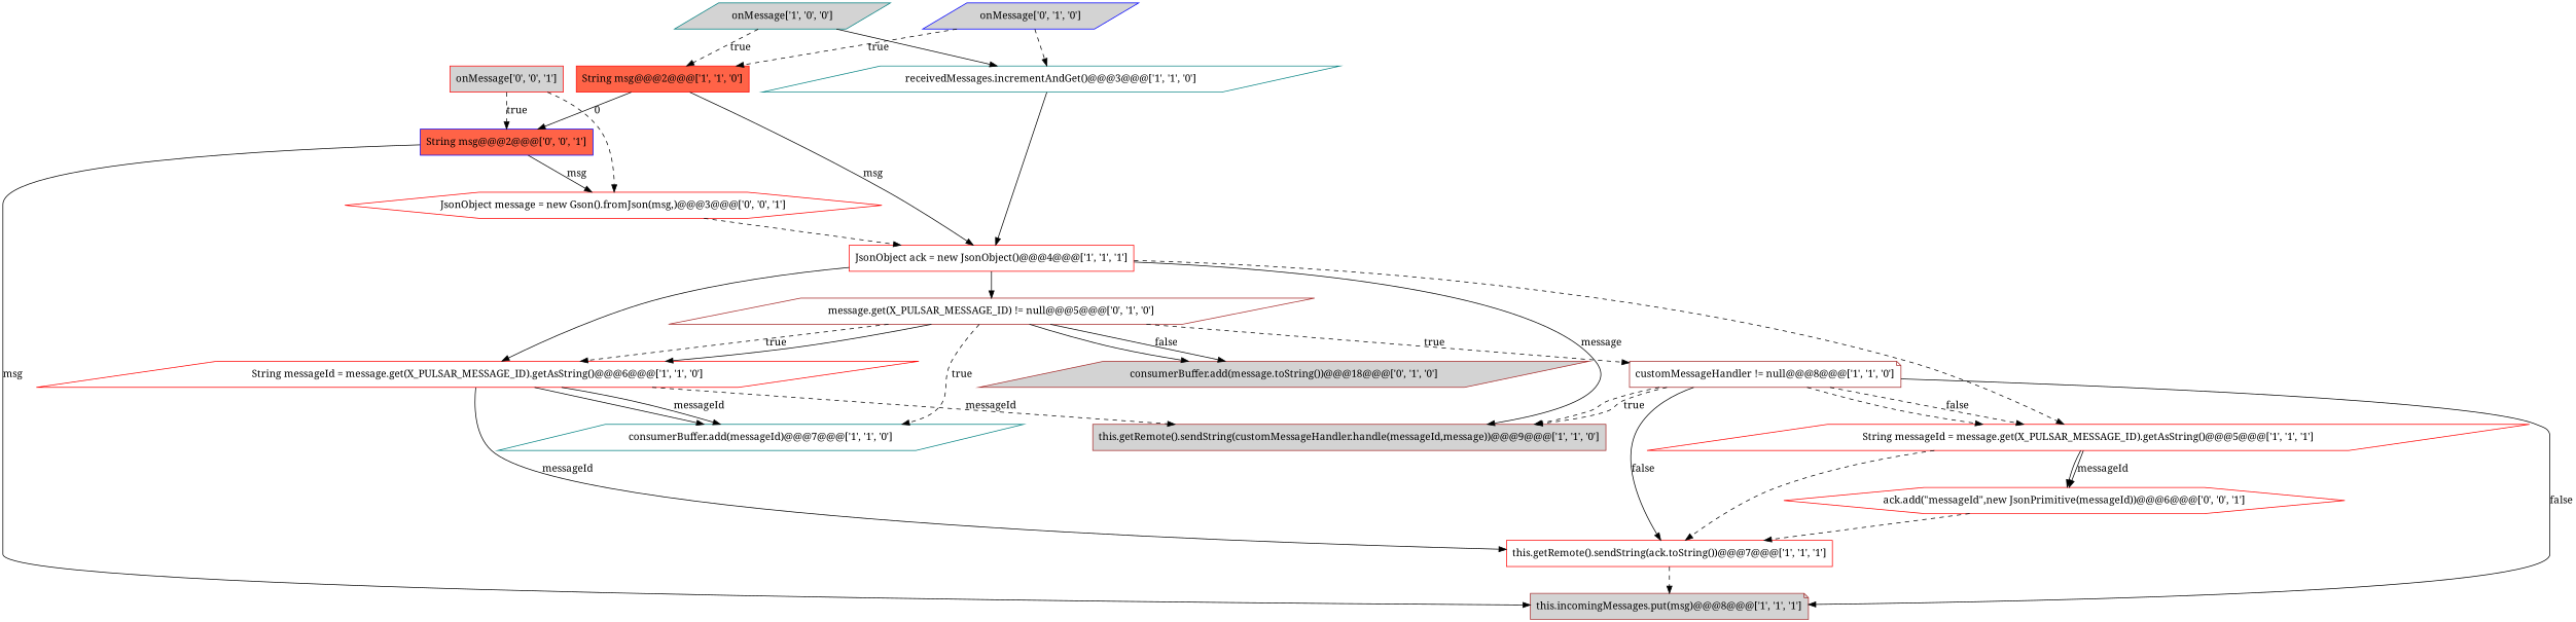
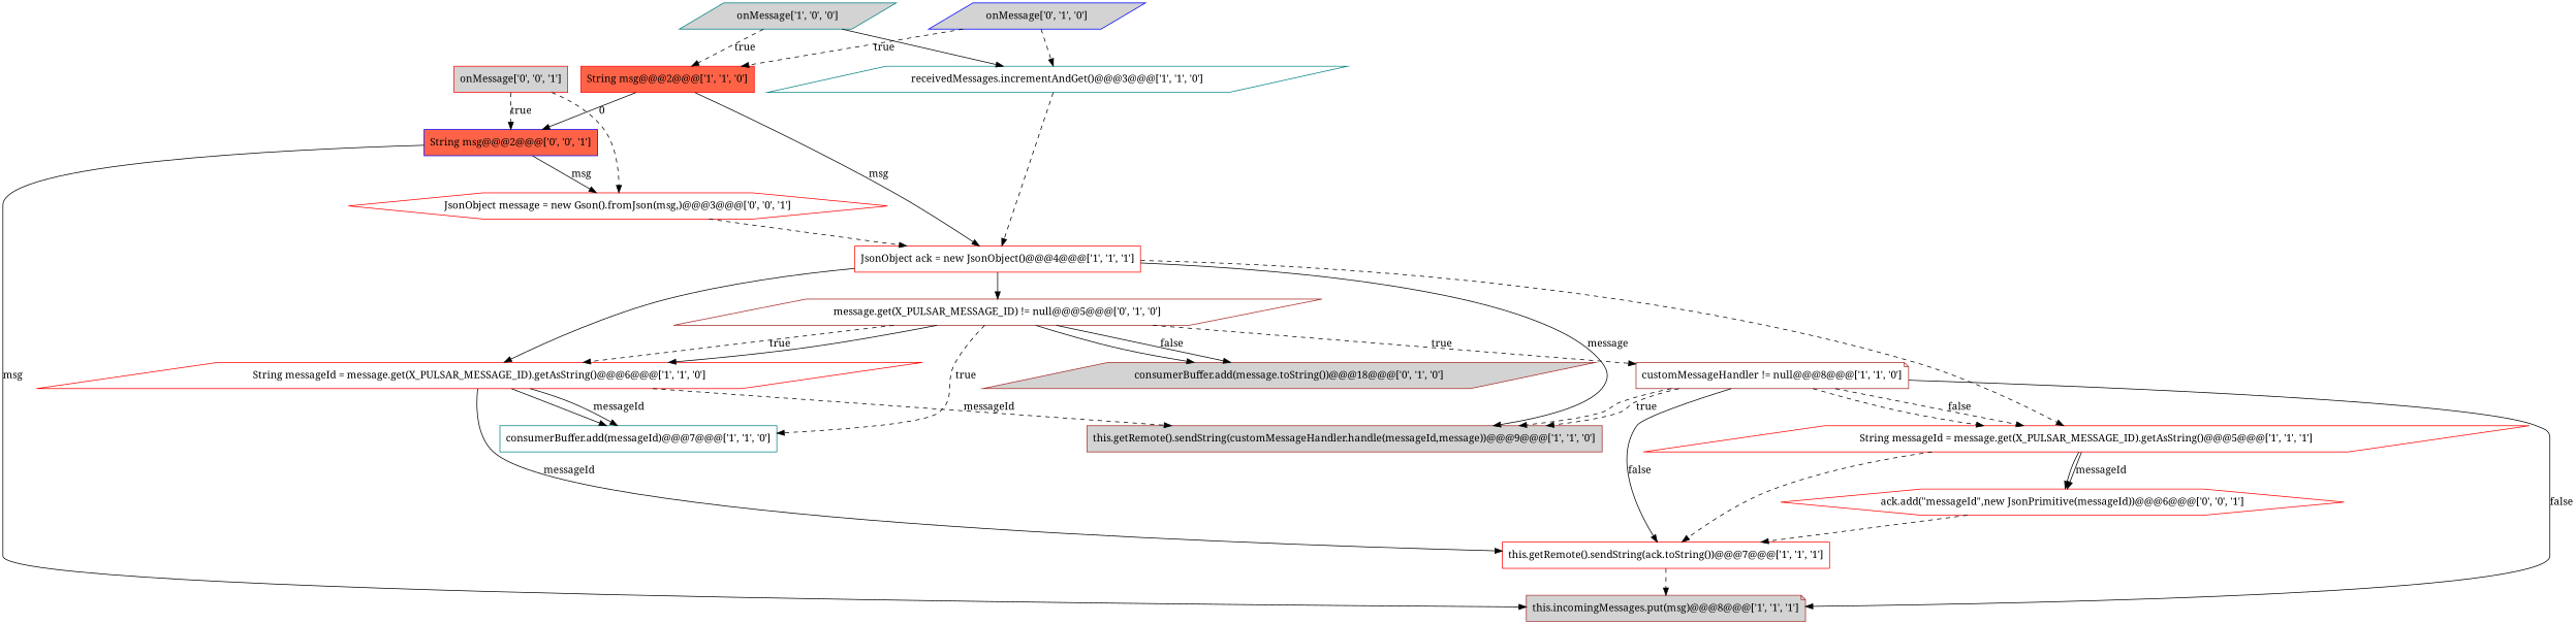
  digraph {
    fontname="Noto Serif"
    node [color=red fillcolor=white fontname="Noto Serif" shape=parallelogram style=filled]
    edge [fontname="Noto Serif" style=solid]
    n1 [color=brown fillcolor=lightgray label="this.incomingMessages.put(msg)@@@8@@@['1', '1', '1']" shape=note]
    n2 [color=brown label="message.get(X_PULSAR_MESSAGE_ID) != null@@@5@@@['0', '1', '0']"]
    n3 [color=brown fillcolor=lightgray label="consumerBuffer.add(message.toString())@@@18@@@['0', '1', '0']"]
    n4 [label="String messageId = message.get(X_PULSAR_MESSAGE_ID).getAsString()@@@6@@@['1', '1', '0']"]
    n5 [color=brown label="customMessageHandler != null@@@8@@@['1', '1', '0']" shape=note]
-   n6 [color=teal label="consumerBuffer.add(messageId)@@@7@@@['1', '1', '0']"]
+   n6 [color=teal label="consumerBuffer.add(messageId)@@@7@@@['1', '1', '0']" shape=box]
    n7 [label="this.getRemote().sendString(ack.toString())@@@7@@@['1', '1', '1']" shape=box]
    n8 [color=brown fillcolor=lightgray label="this.getRemote().sendString(customMessageHandler.handle(messageId,message))@@@9@@@['1', '1', '0']" shape=box]
    n9 [label="String messageId = message.get(X_PULSAR_MESSAGE_ID).getAsString()@@@5@@@['1', '1', '1']"]
    n10 [label="ack.add(\"messageId\",new JsonPrimitive(messageId))@@@6@@@['0', '0', '1']" shape=hexagon]
    n11 [color=blue fillcolor=tomato label="String msg@@@2@@@['0', '0', '1']" shape=box]
    n12 [label="JsonObject message = new Gson().fromJson(msg,)@@@3@@@['0', '0', '1']" shape=hexagon]
    n13 [label="JsonObject ack = new JsonObject()@@@4@@@['1', '1', '1']" shape=box]
    n14 [fillcolor=lightgray label="onMessage['0', '0', '1']" shape=box]
    n15 [fillcolor=tomato label="String msg@@@2@@@['1', '1', '0']" shape=box]
    n16 [color=teal label="receivedMessages.incrementAndGet()@@@3@@@['1', '1', '0']"]
    n17 [color=teal fillcolor=lightgray label="onMessage['1', '0', '0']"]
    n18 [color=blue fillcolor=lightgray label="onMessage['0', '1', '0']"]
    n2 -> n3 [label=false]
    n2 -> n3
    n2 -> n4 [label=true style=dashed]
    n2 -> n4
    n2 -> n5 [label=true style=dashed]
    n2 -> n6 [label=true style=dashed]
    n4 -> n6
    n4 -> n6 [label=messageId]
    n4 -> n7 [label=messageId]
    n4 -> n8 [label=messageId style=dashed]
    n5 -> n1 [label=false]
    n5 -> n7 [label=false]
    n5 -> n8 [style=dashed]
    n5 -> n8 [label=true style=dashed]
    n5 -> n9 [label=false style=dashed]
    n5 -> n9 [style=dashed]
    n7 -> n1 [style=dashed]
    n9 -> n7 [style=dashed]
    n9 -> n10 [label=messageId]
    n9 -> n10
    n10 -> n7 [style=dashed]
    n11 -> n1 [label=msg]
    n11 -> n12 [label=msg]
    n12 -> n13 [style=dashed]
    n13 -> n2
    n13 -> n4
    n13 -> n8 [label=message]
    n13 -> n9 [style=dashed]
    n14 -> n11 [label=true style=dashed]
    n14 -> n12 [style=dashed]
    n15 -> n11 [label=0]
    n15 -> n13 [label=msg]
-   n16 -> n13
+   n16 -> n13 [style=dashed]
    n17 -> n15 [label=true style=dashed]
    n17 -> n16
    n18 -> n15 [label=true style=dashed]
    n18 -> n16 [style=dashed]
  }
